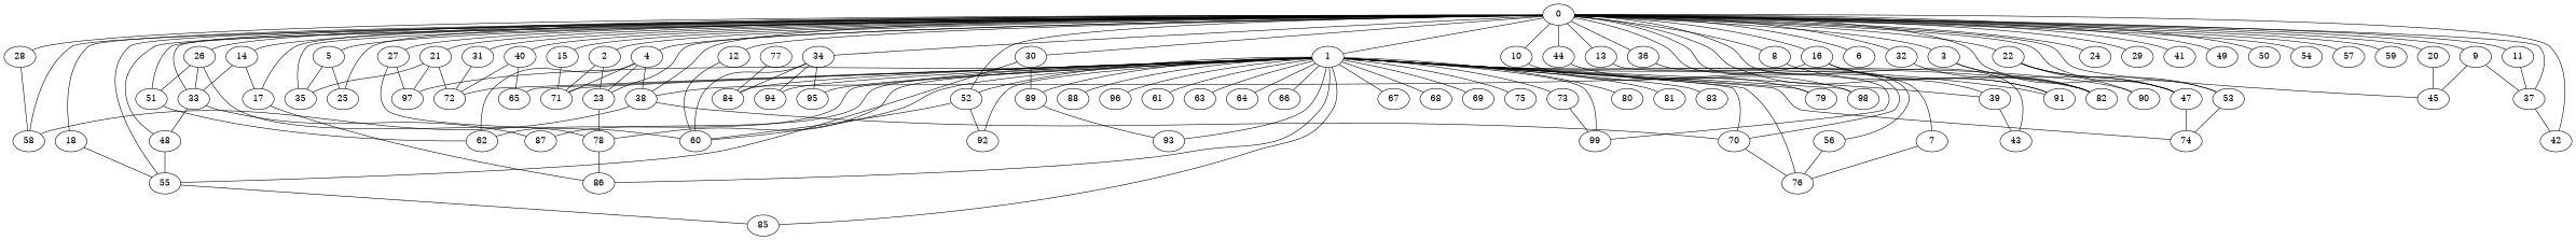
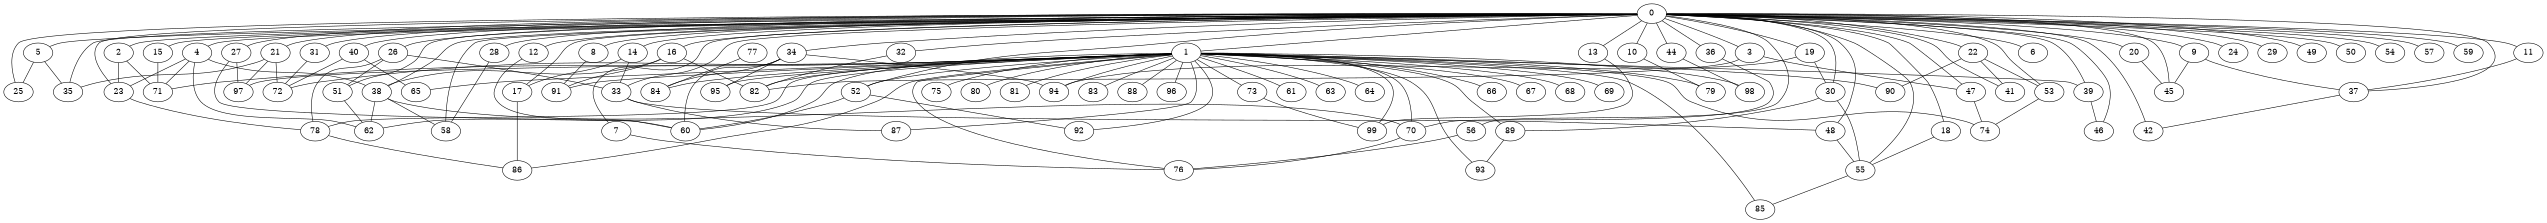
  graph {
    0
    1
    2
    3
    4
    5
    6
    7
    8
    9
    10
    11
    12
    13
    14
    15
    16
    17
    18
+   19
    20
    21
    22
    23
    24
    25
    26
    27
    28
    29
    30
    31
    32
    33
    34
    35
    36
    37
    38
    39
    40
    41
    42
    44
    45
-   46 [label=43]
+   46
    47
    48
    49
    50
    51
    52
    53
    54
    55
    56
    57
    58
    59
    60
    61
    62
    63
    64
    65
    66
    67
    68
    69
    70
    71
    72
    73
    74
    75
    76
    78
    79
    80
    81
    82
    83
    84
    85
    86
    87
    88
    89
    90
    91
    92
    93
    94
    95
    96
    97
    98
    99
    77
    0 -- 1
    0 -- 2
    0 -- 3
    0 -- 4
    0 -- 5
    0 -- 6
    0 -- 7
    0 -- 8
    0 -- 9
    0 -- 10
    0 -- 11
    0 -- 12
    0 -- 13
    0 -- 14
    0 -- 15
    0 -- 16
    0 -- 17
    0 -- 18
+   0 -- 19
    0 -- 20
    0 -- 21
    0 -- 22
    0 -- 23
    0 -- 24
    0 -- 25
    0 -- 26
    0 -- 27
    0 -- 28
    0 -- 29
    0 -- 30
    0 -- 31
    0 -- 32
    0 -- 33
    0 -- 34
    0 -- 35
    0 -- 36
    0 -- 37
    0 -- 38
    0 -- 39
    0 -- 40
    0 -- 41
    0 -- 42
    0 -- 44
    0 -- 45
    0 -- 46
    0 -- 47
    0 -- 48
    0 -- 49
    0 -- 50
    0 -- 51
    0 -- 52
    0 -- 53
    0 -- 54
    0 -- 55
    0 -- 56
    0 -- 57
    0 -- 58
    0 -- 59
    1 -- 39
    1 -- 52
    1 -- 60
    1 -- 61
    1 -- 62
    1 -- 63
    1 -- 64
    1 -- 65
    1 -- 66
    1 -- 67
    1 -- 68
    1 -- 69
    1 -- 70
    1 -- 71
    1 -- 72
    1 -- 73
    1 -- 74
    1 -- 75
    1 -- 76
    1 -- 78
    1 -- 79
    1 -- 80
    1 -- 81
    1 -- 82
    1 -- 83
    1 -- 84
    1 -- 85
    1 -- 86
    1 -- 87
    1 -- 88
    1 -- 89
    1 -- 90
    1 -- 91
    1 -- 92
    1 -- 93
    1 -- 94
    1 -- 95
    1 -- 96
    1 -- 97
    1 -- 98
    1 -- 99
    2 -- 23
    2 -- 71
    3 -- 47
    3 -- 82
    4 -- 23
    4 -- 38
    4 -- 62
    4 -- 71
    5 -- 25
    5 -- 35
    7 -- 76
    8 -- 91
    9 -- 37
    9 -- 45
    10 -- 79
    11 -- 37
    12 -- 60
    13 -- 99
    14 -- 17
    14 -- 33
    15 -- 71
    16 -- 38
    16 -- 82
    16 -- 91
    17 -- 86
    18 -- 55
+   19 -- 30
+   19 -- 94
    20 -- 45
    21 -- 35
    21 -- 72
    21 -- 97
-   22 -- 47
+   22 -- 41
    22 -- 53
    22 -- 90
    23 -- 78
    26 -- 33
    26 -- 51
    26 -- 78
    27 -- 60
    27 -- 97
    28 -- 58
    30 -- 55
    30 -- 89
    31 -- 72
    32 -- 82
    33 -- 48
    33 -- 87
    34 -- 60
    34 -- 84
    34 -- 94
    34 -- 95
    36 -- 70
    37 -- 42
    38 -- 58
+   38 -- 62
    38 -- 70
    39 -- 46
    40 -- 65
    40 -- 72
    44 -- 98
    47 -- 74
    48 -- 55
    51 -- 62
    52 -- 60
    52 -- 92
    53 -- 74
    55 -- 85
    56 -- 76
    70 -- 76
    73 -- 99
    78 -- 86
    89 -- 93
    77 -- 84
  }
